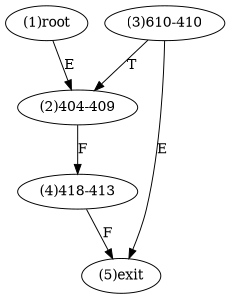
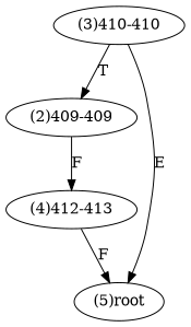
  digraph {
-   n1 [label="(1)root"]
-   n2 [label="(2)404-409"]
-   n3 [label="(4)418-413"]
-   n4 [label="(3)610-410"]
-   n5 [label="(5)exit"]
-   n1 -> n2 [label=E]
+   n2 [label="(2)409-409"]
+   n3 [label="(4)412-413"]
+   n4 [label="(3)410-410"]
+   n5 [label="(5)root"]
    n2 -> n3 [label=F]
    n3 -> n5 [label=F]
    n4 -> n2 [label=T]
    n4 -> n5 [label=E]
  }
